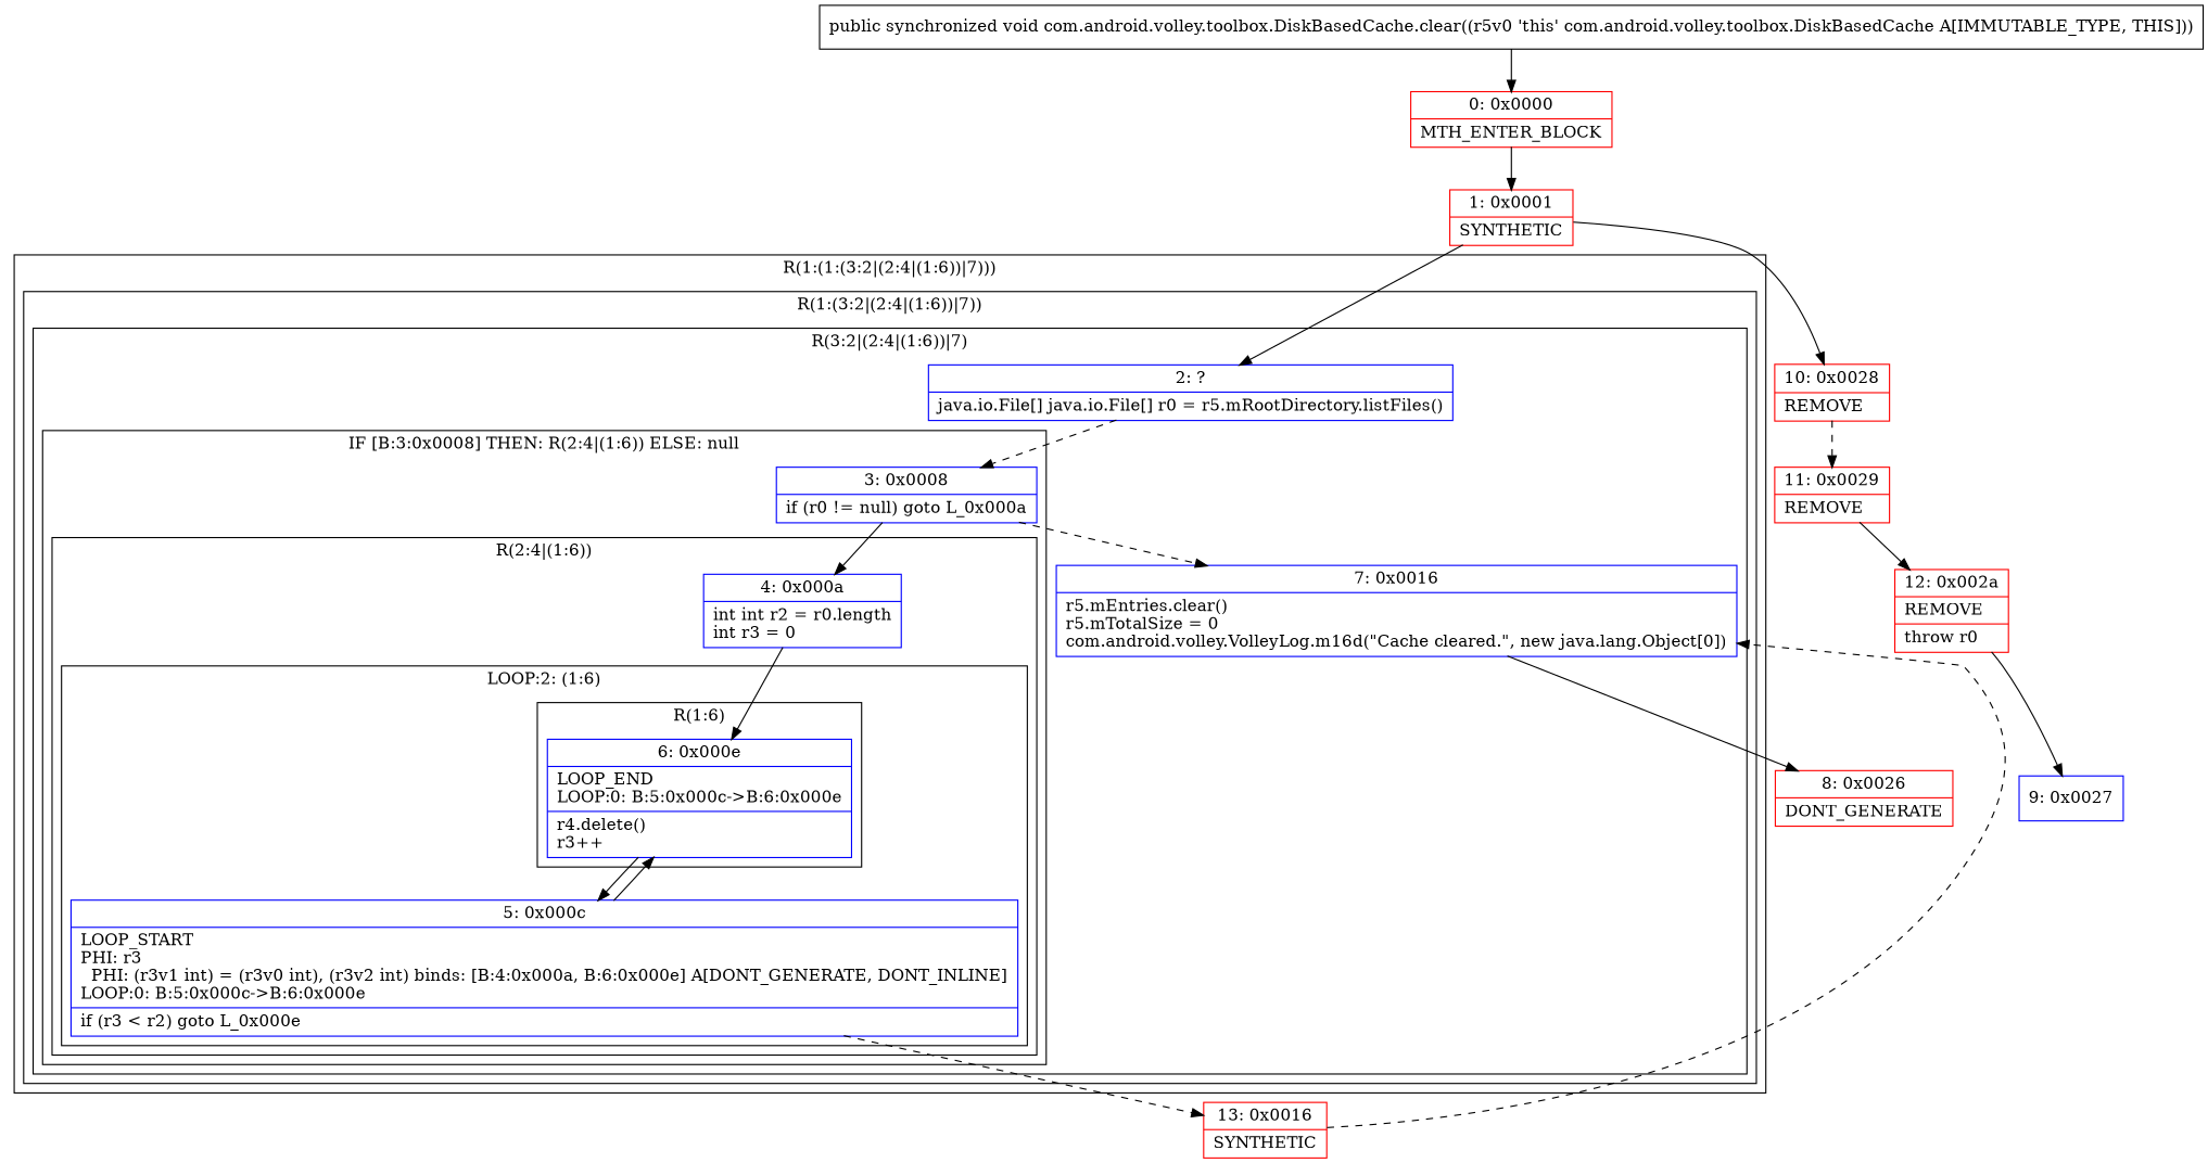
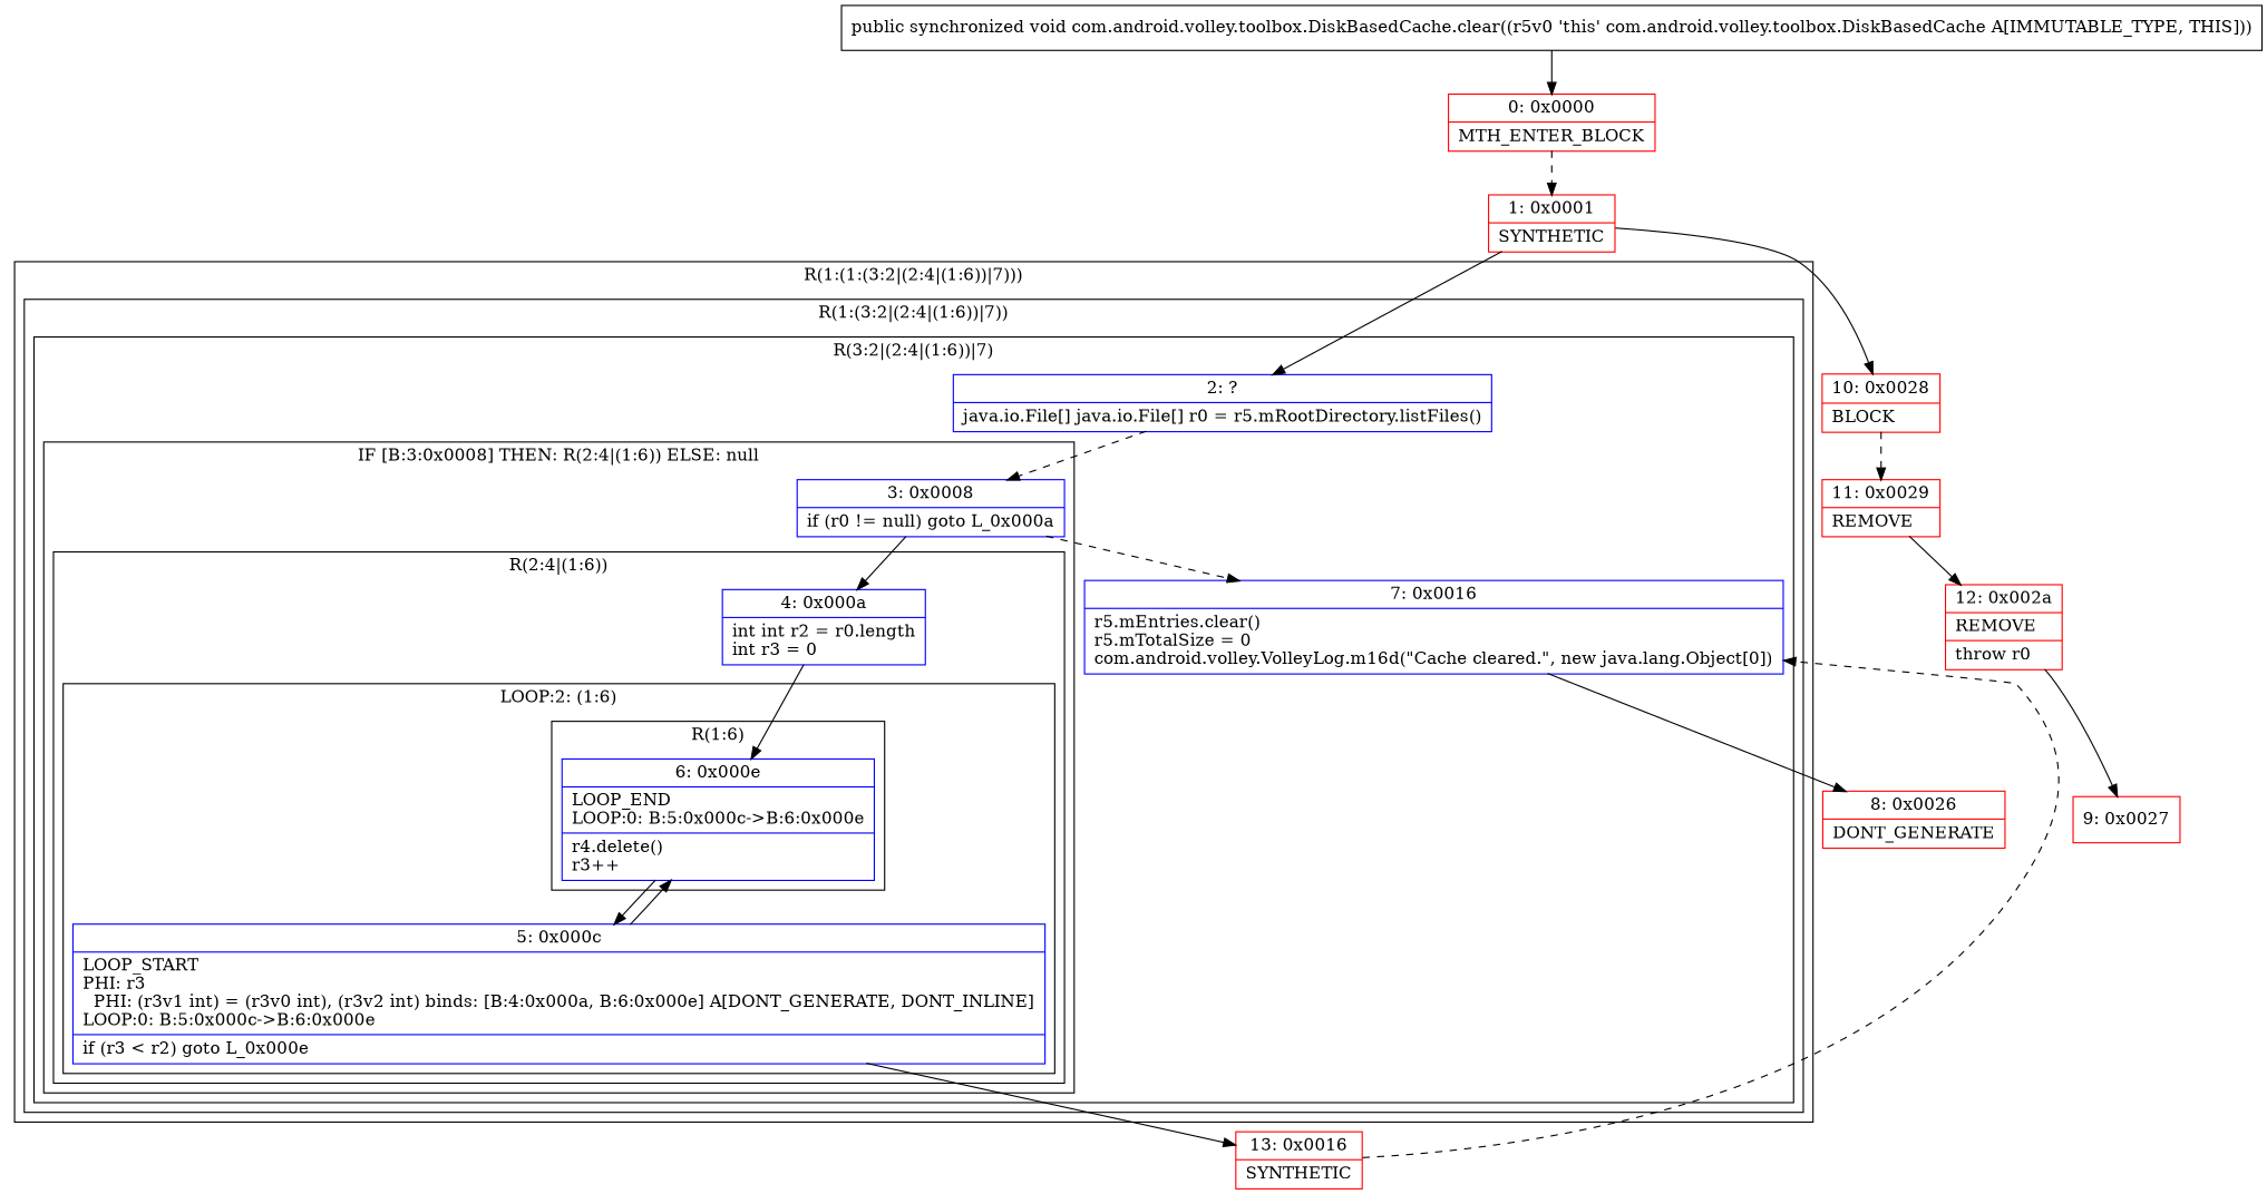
  digraph {
    node [color=red shape=record]
    n1 [color=blue label="{6\:\ 0x000e|LOOP_END\lLOOP:0: B:5:0x000c\-\>B:6:0x000e\l|r4.delete()\lr3++\l}"]
    n2 [color=blue label="{5\:\ 0x000c|LOOP_START\lPHI: r3 \l  PHI: (r3v1 int) = (r3v0 int), (r3v2 int) binds: [B:4:0x000a, B:6:0x000e] A[DONT_GENERATE, DONT_INLINE]\lLOOP:0: B:5:0x000c\-\>B:6:0x000e\l|if (r3 \< r2) goto L_0x000e\l}"]
    n3 [color=blue label="{4\:\ 0x000a|int int r2 = r0.length\lint r3 = 0\l}"]
    n4 [color=blue label="{3\:\ 0x0008|if (r0 != null) goto L_0x000a\l}"]
    n5 [color=blue label="{2\:\ ?|java.io.File[] java.io.File[] r0 = r5.mRootDirectory.listFiles()\l}"]
    n6 [color=blue label="{7\:\ 0x0016|r5.mEntries.clear()\lr5.mTotalSize = 0\lcom.android.volley.VolleyLog.m16d(\"Cache cleared.\", new java.lang.Object[0])\l}"]
    n7 [label="{13\:\ 0x0016|SYNTHETIC\l}"]
    n8 [label="{8\:\ 0x0026|DONT_GENERATE\l}"]
    n9 [label="{0\:\ 0x0000|MTH_ENTER_BLOCK\l}"]
    n10 [label="{1\:\ 0x0001|SYNTHETIC\l}"]
-   n11 [label="{10\:\ 0x0028|REMOVE\l}"]
+   n11 [label="{10\:\ 0x0028|BLOCK\l}"]
    n12 [label="{11\:\ 0x0029|REMOVE\l}"]
-   n13 [color=blue label="{9\:\ 0x0027}"]
+   n13 [label="{9\:\ 0x0027}"]
    n14 [label="{12\:\ 0x002a|REMOVE\l|throw r0\l}"]
    n15 [label="{public synchronized void com.android.volley.toolbox.DiskBasedCache.clear((r5v0 'this' com.android.volley.toolbox.DiskBasedCache A[IMMUTABLE_TYPE, THIS])) }" color=""]
    subgraph cluster_1 {
      label="R(1:(1:(3:2|(2:4|(1:6))|7)))"
      subgraph cluster_2 {
        label="R(1:(3:2|(2:4|(1:6))|7))"
        subgraph cluster_3 {
          label="R(3:2|(2:4|(1:6))|7)"
          n5
          n6
          subgraph cluster_4 {
            label="IF [B:3:0x0008] THEN: R(2:4|(1:6)) ELSE: null"
            n4
            subgraph cluster_5 {
              label="R(2:4|(1:6))"
              n3
              subgraph cluster_6 {
                label="LOOP:2: (1:6)"
                n2
                subgraph cluster_7 {
                  label="R(1:6)"
                  n1
                }
              }
            }
          }
        }
      }
    }
    n1 -> n2
    n2 -> n1
-   n2 -> n7 [style=dashed]
+   n2 -> n7 [style=solid]
    n3 -> n1
    n4 -> n3
    n4 -> n6 [style=dashed]
    n5 -> n4 [style=dashed]
    n6 -> n8
    n7 -> n6 [style=dashed]
-   n9 -> n10
+   n9 -> n10 [style=dashed]
    n10 -> n5
    n10 -> n11
    n11 -> n12 [style=dashed]
    n12 -> n14
    n14 -> n13
    n15 -> n9
  }
